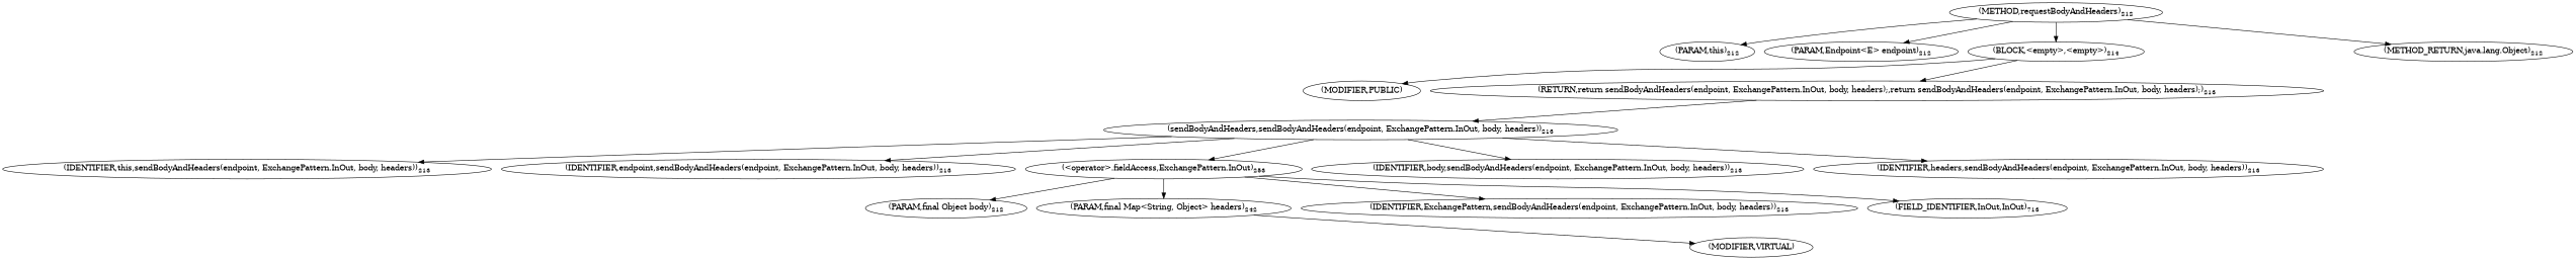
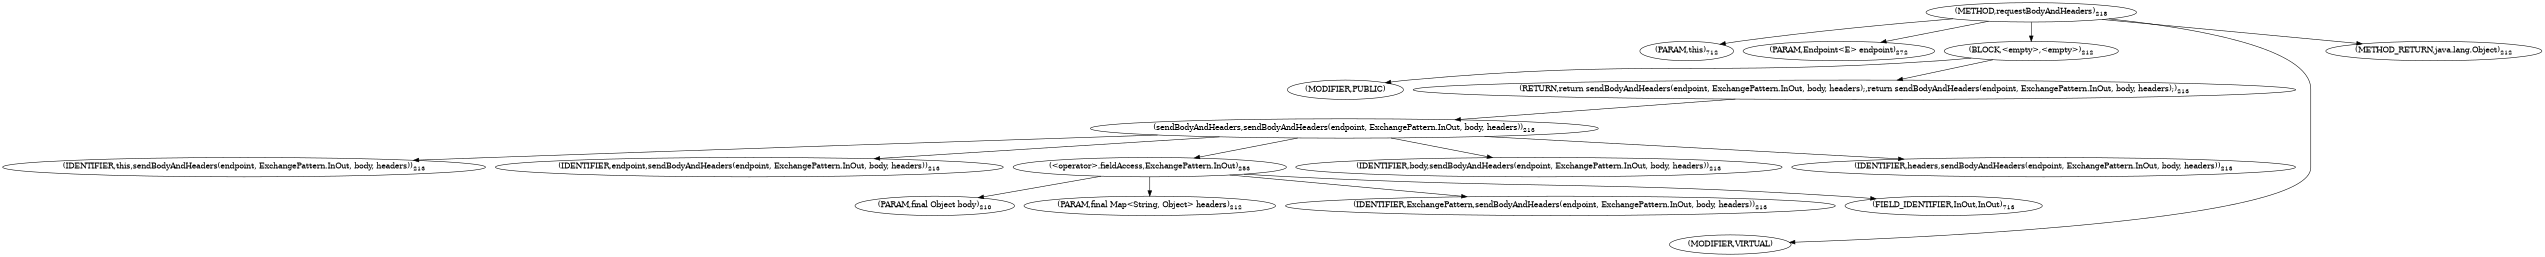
  digraph {
-   n1 [label=<(METHOD,requestBodyAndHeaders)<SUB>212</SUB>>]
-   n2 [label=<(PARAM,this)<SUB>212</SUB>>]
-   n3 [label=<(PARAM,Endpoint&lt;E&gt; endpoint)<SUB>212</SUB>>]
-   n4 [label=<(BLOCK,&lt;empty&gt;,&lt;empty&gt;)<SUB>214</SUB>>]
+   n1 [label=<(METHOD,requestBodyAndHeaders)<SUB>218</SUB>>]
+   n2 [label=<(PARAM,this)<SUB>712</SUB>>]
+   n3 [label=<(PARAM,Endpoint&lt;E&gt; endpoint)<SUB>272</SUB>>]
+   n4 [label=<(BLOCK,&lt;empty&gt;,&lt;empty&gt;)<SUB>212</SUB>>]
    n5 [label=<(MODIFIER,VIRTUAL)>]
    n6 [label=<(METHOD_RETURN,java.lang.Object)<SUB>212</SUB>>]
-   n7 [label=<(PARAM,final Object body)<SUB>212</SUB>>]
-   n8 [label=<(PARAM,final Map&lt;String, Object&gt; headers)<SUB>242</SUB>>]
+   n7 [label=<(PARAM,final Object body)<SUB>210</SUB>>]
+   n8 [label=<(PARAM,final Map&lt;String, Object&gt; headers)<SUB>212</SUB>>]
    n9 [label=<(MODIFIER,PUBLIC)>]
    n10 [label=<(RETURN,return sendBodyAndHeaders(endpoint, ExchangePattern.InOut, body, headers);,return sendBodyAndHeaders(endpoint, ExchangePattern.InOut, body, headers);)<SUB>213</SUB>>]
    n11 [label=<(sendBodyAndHeaders,sendBodyAndHeaders(endpoint, ExchangePattern.InOut, body, headers))<SUB>213</SUB>>]
    n12 [label=<(IDENTIFIER,this,sendBodyAndHeaders(endpoint, ExchangePattern.InOut, body, headers))<SUB>213</SUB>>]
    n13 [label=<(IDENTIFIER,endpoint,sendBodyAndHeaders(endpoint, ExchangePattern.InOut, body, headers))<SUB>213</SUB>>]
    n14 [label=<(&lt;operator&gt;.fieldAccess,ExchangePattern.InOut)<SUB>253</SUB>>]
    n15 [label=<(IDENTIFIER,body,sendBodyAndHeaders(endpoint, ExchangePattern.InOut, body, headers))<SUB>213</SUB>>]
    n16 [label=<(IDENTIFIER,headers,sendBodyAndHeaders(endpoint, ExchangePattern.InOut, body, headers))<SUB>213</SUB>>]
    n17 [label=<(IDENTIFIER,ExchangePattern,sendBodyAndHeaders(endpoint, ExchangePattern.InOut, body, headers))<SUB>213</SUB>>]
    n18 [label=<(FIELD_IDENTIFIER,InOut,InOut)<SUB>713</SUB>>]
    n1 -> n2
    n1 -> n3
    n1 -> n4
-   n8 -> n5
+   n1 -> n5
    n1 -> n6
    n4 -> n9
    n4 -> n10
    n10 -> n11
    n11 -> n12
    n11 -> n13
    n11 -> n14
    n11 -> n15
    n11 -> n16
    n14 -> n7
    n14 -> n8
    n14 -> n17
    n14 -> n18
  }
